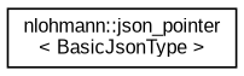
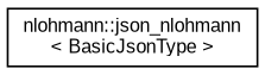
  digraph {
    rankdir=LR
    fontname="Liberation Sans"
-   n1 [color=black fillcolor=white fontname="Liberation Sans" fontsize=10 height=0.2 label="nlohmann::json_pointer\l\< BasicJsonType \>" shape=record style=filled width=0.4]
+   n1 [color=black fillcolor=white fontname="Liberation Sans" fontsize=10 height=0.2 label="nlohmann::json_nlohmann\l\< BasicJsonType \>" shape=record style=filled width=0.4]
  }
